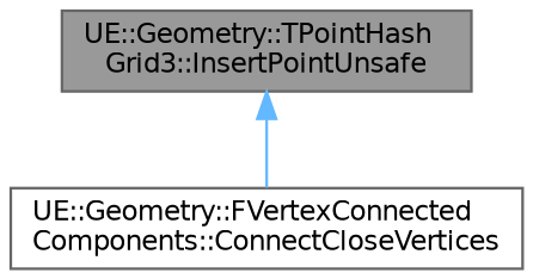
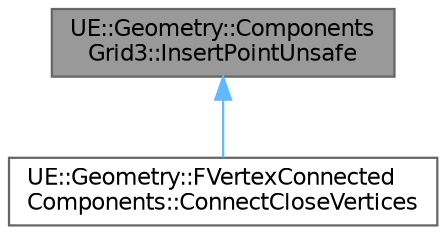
  digraph {
    rankdir=TB
    node [fontname=Helvetica fontsize=10 shape=box style=filled]
-   n1 [color=gray40 fillcolor=grey60 fontcolor=black height=0.2 label="UE::Geometry::TPointHash\lGrid3::InsertPointUnsafe" width=0.4]
+   n1 [color=gray40 fillcolor=grey60 fontcolor=black height=0.2 label="UE::Geometry::Components\lGrid3::InsertPointUnsafe" width=0.4]
    n2 [color=grey40 fillcolor=white height=0.2 label="UE::Geometry::FVertexConnected\lComponents::ConnectCloseVertices" width=0.4]
    n1 -> n2 [color=steelblue1 dir=back fontname=Helvetica fontsize=10 labelfontname=Helvetica labelfontsize=10 style=solid]
  }
